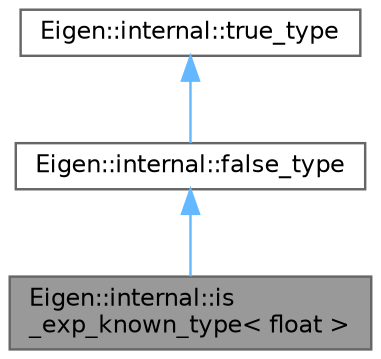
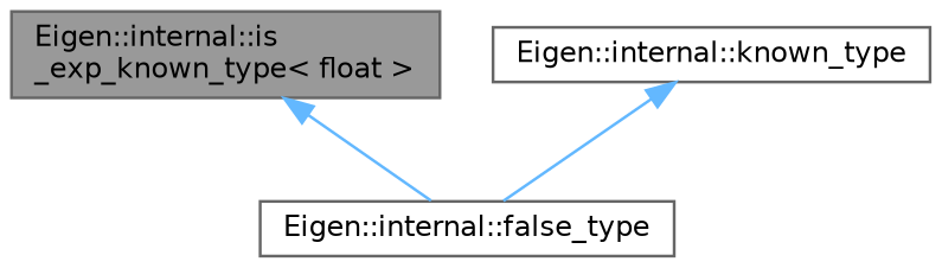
  digraph {
    node [color=gray40 fillcolor=white fontname=Helvetica fontsize=10 shape=box style=filled]
    edge [color=steelblue1 dir=back fontname=Helvetica fontsize=10 labelfontname=Helvetica labelfontsize=10 style=solid]
    n1 [fillcolor=grey60 fontcolor=black height=0.2 label="Eigen::internal::is\l_exp_known_type\< float \>" width=0.4]
    n2 [height=0.2 label="Eigen::internal::false_type" width=0.4]
-   n3 [height=0.2 label="Eigen::internal::true_type" width=0.4]
-   n2 -> n1
+   n3 [height=0.2 label="Eigen::internal::known_type" width=0.4]
+   n1 -> n2
    n3 -> n2
  }
